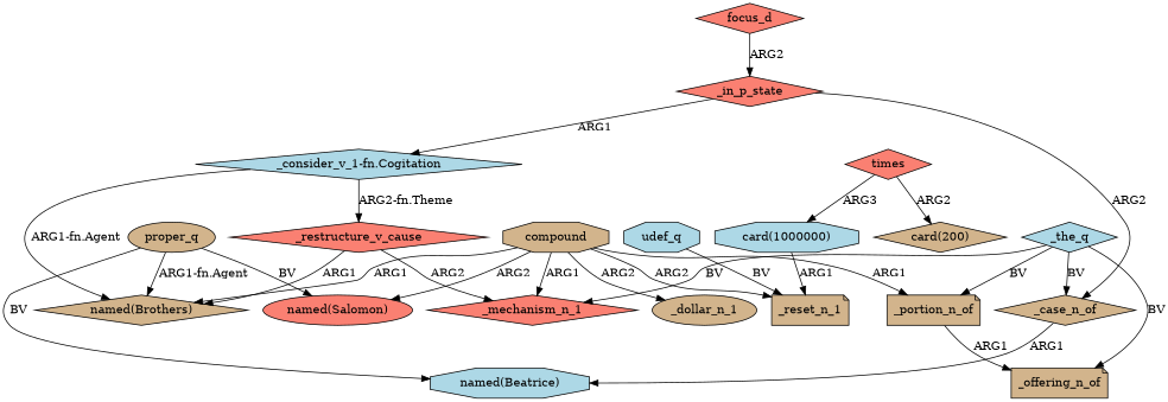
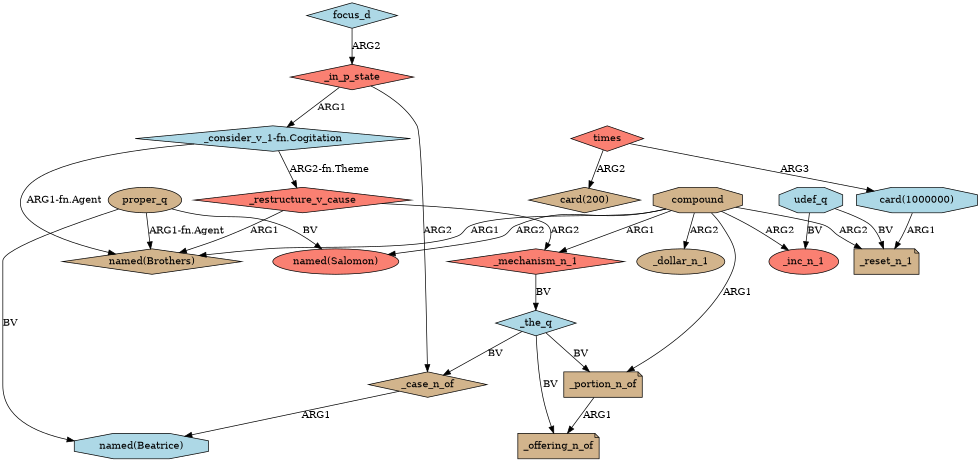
  digraph {
    node [fillcolor=tan shape=diamond style=filled]
    _in_p_state [fillcolor=salmon]
    "_consider_v_1-fn.Cogitation" [fillcolor=lightblue]
    _case_n_of
    "named(Brothers)"
    _restructure_v_cause [fillcolor=salmon]
    "named(Beatrice)" [fillcolor=lightblue shape=octagon]
    _mechanism_n_1 [fillcolor=salmon]
    "card(1000000)" [fillcolor=lightblue shape=octagon]
    _reset_n_1 [shape=note]
    _dollar_n_1 [shape=ellipse]
    udef_q [fillcolor=lightblue shape=octagon]
+   _inc_n_1 [fillcolor=salmon shape=ellipse]
    proper_q [shape=ellipse]
    "named(Salomon)" [fillcolor=salmon shape=ellipse]
    compound [shape=octagon]
    _portion_n_of [shape=note]
    _offering_n_of [shape=note]
    _the_q [fillcolor=lightblue]
-   focus_d [fillcolor=salmon]
+   focus_d [fillcolor=lightblue]
    times [fillcolor=salmon]
    "card(200)"
    _in_p_state -> "_consider_v_1-fn.Cogitation" [label=ARG1]
    _in_p_state -> _case_n_of [label=ARG2]
    "_consider_v_1-fn.Cogitation" -> "named(Brothers)" [label="ARG1-fn.Agent"]
    "_consider_v_1-fn.Cogitation" -> _restructure_v_cause [label="ARG2-fn.Theme"]
    _case_n_of -> "named(Beatrice)" [label=ARG1]
    _restructure_v_cause -> "named(Brothers)" [label=ARG1]
    _restructure_v_cause -> _mechanism_n_1 [label=ARG2]
    "card(1000000)" -> _reset_n_1 [label=ARG1]
    udef_q -> _reset_n_1 [label=BV]
+   udef_q -> _inc_n_1 [label=BV]
    proper_q -> "named(Brothers)" [label="ARG1-fn.Agent"]
    proper_q -> "named(Beatrice)" [label=BV]
    proper_q -> "named(Salomon)" [label=BV]
    compound -> "named(Brothers)" [label=ARG1]
    compound -> _mechanism_n_1 [label=ARG1]
    compound -> _reset_n_1 [label=ARG2]
    compound -> _dollar_n_1 [label=ARG2]
+   compound -> _inc_n_1 [label=ARG2]
    compound -> "named(Salomon)" [label=ARG2]
    compound -> _portion_n_of [label=ARG1]
    _portion_n_of -> _offering_n_of [label=ARG1]
    _the_q -> _case_n_of [label=BV]
-   _the_q -> _mechanism_n_1 [label=BV]
+   _mechanism_n_1 -> _the_q [label=BV]
    _the_q -> _portion_n_of [label=BV]
    _the_q -> _offering_n_of [label=BV]
    focus_d -> _in_p_state [label=ARG2]
    times -> "card(1000000)" [label=ARG3]
    times -> "card(200)" [label=ARG2]
  }
